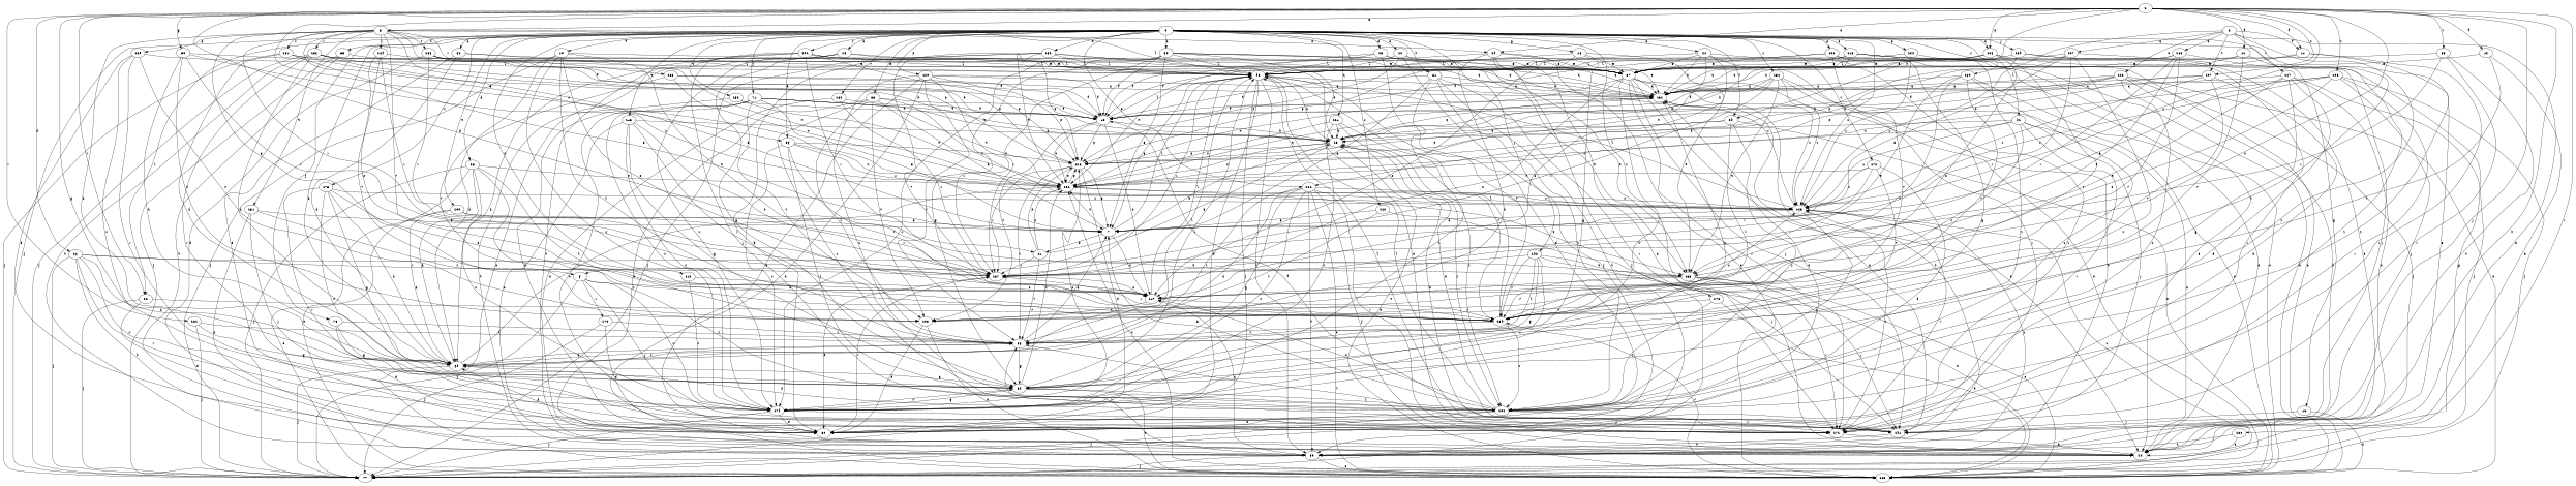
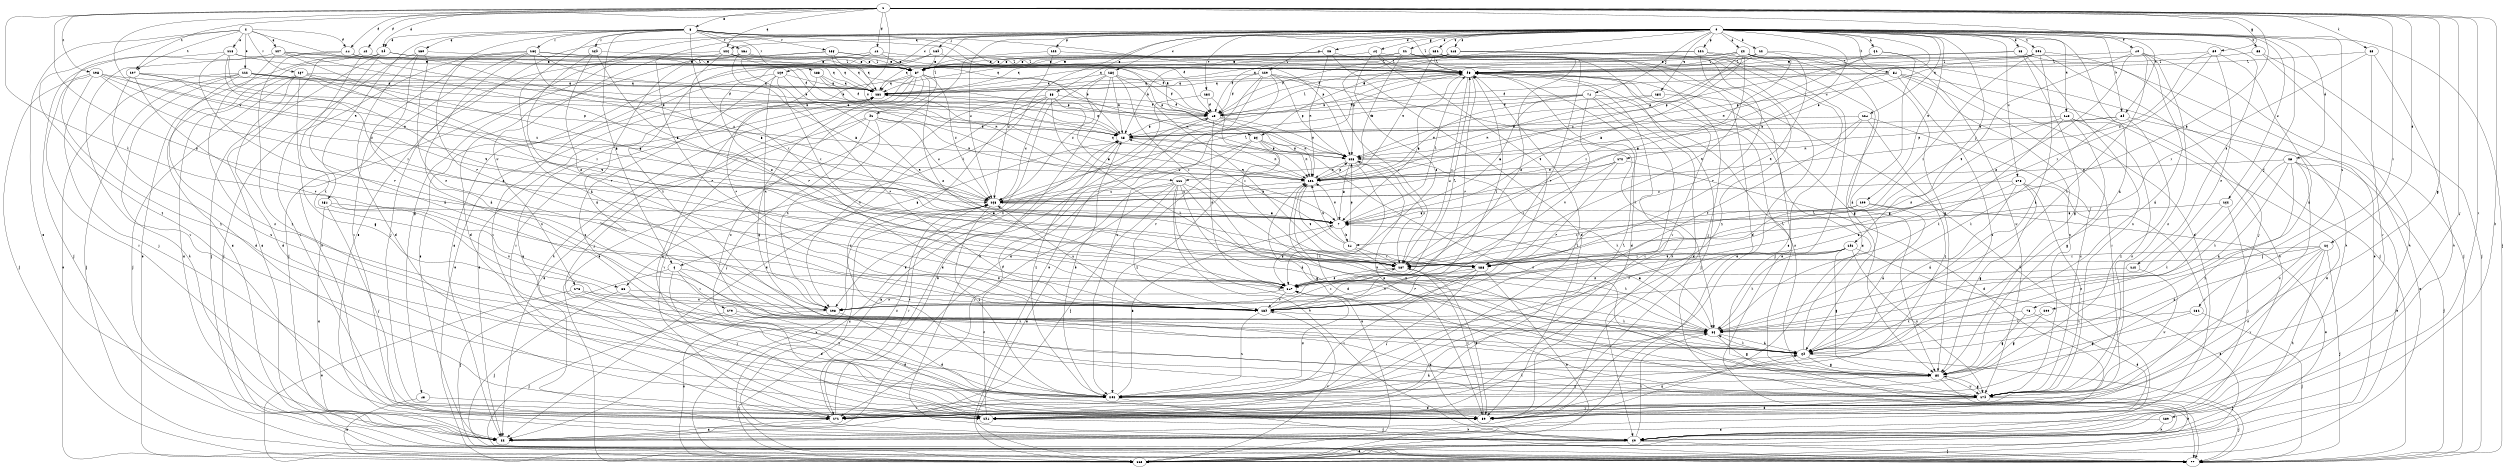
  strict digraph {
    fontname="DejaVu Sans Mono"
    node [fontname="DejaVu Sans Mono"]
    edge [fontname="DejaVu Sans Mono"]
    0
    12
    13
    21
    22
    23
    25
    33
    36
    40
    46
    48
    54
    55
    59
    61
    62
    69
    73
    74
    77
    82
    91
    100
    111
    120
    121
    122
    124
    126
    132
    142
    143
    148
    151
    152
    156
    160
    162
    163
    172
    175
    178
    189
    192
+   200
    201
    93
    123
    131
    155
    52
    179
    37
    115
    101
    147
    194
    171
    30
    202
    86
    45
    7
    108
    139
    60
    15
    187
    1
    3
    14
    26
    29
    41
    42
    44
    50
    85
    105
    107
    180
    181
    6
    130
    134
    136
    154
    169
    183
    186
    2
    112
    113
    127
    167
    170
    0 -> 12 [label=b]
    0 -> 13 [label=b]
    0 -> 21 [label=c]
    0 -> 22 [label=c]
    0 -> 23 [label=d]
    0 -> 25 [label=d]
    0 -> 33 [label=e]
    0 -> 36 [label=e]
    0 -> 40 [label=f]
    0 -> 46 [label=g]
    0 -> 48 [label=g]
    0 -> 54 [label=h]
    0 -> 55 [label=h]
    0 -> 59 [label=h]
    0 -> 61 [label=i]
    0 -> 62 [label=i]
    0 -> 69 [label=i]
    0 -> 73 [label=j]
    0 -> 74 [label=j]
    0 -> 77 [label=j]
    0 -> 82 [label=k]
    0 -> 91 [label=l]
    0 -> 100 [label=m]
    0 -> 111 [label=o]
    0 -> 120 [label=p]
    0 -> 121 [label=p]
    0 -> 122 [label=p]
    0 -> 124 [label=q]
    0 -> 126 [label=q]
    0 -> 132 [label=r]
    0 -> 142 [label=s]
    0 -> 143 [label=s]
    0 -> 148 [label=t]
    0 -> 151 [label=t]
    0 -> 152 [label=t]
    0 -> 156 [label=u]
    0 -> 160 [label=u]
    0 -> 162 [label=u]
    0 -> 163 [label=u]
    0 -> 172 [label=w]
    0 -> 175 [label=w]
    0 -> 178 [label=w]
    0 -> 189 [label=y]
    0 -> 192 [label=y]
+   0 -> 200 [label=z]
    0 -> 201 [label=z]
    12 -> 77 [label=j]
    12 -> 93 [label=l]
    12 -> 123 [label=p]
    12 -> 131 [label=q]
    12 -> 155 [label=t]
    13 -> 123 [label=p]
    13 -> 52 [label=g]
    13 -> 179 [label=w]
    13 -> 37 [label=e]
    13 -> 115 [label=o]
    21 -> 123 [label=p]
    21 -> 131 [label=q]
    21 -> 37 [label=e]
    21 -> 101 [label=m]
    21 -> 147 [label=s]
    21 -> 194 [label=y]
    21 -> 171 [label=v]
    23 -> 93 [label=l]
    23 -> 131 [label=q]
    23 -> 37 [label=e]
    23 -> 101 [label=m]
    23 -> 30 [label=d]
    25 -> 69 [label=i]
    25 -> 77 [label=j]
    25 -> 179 [label=w]
    25 -> 115 [label=o]
    25 -> 101 [label=m]
    25 -> 202 [label=z]
    25 -> 86 [label=k]
    33 -> 22 [label=c]
    33 -> 163 [label=u]
    33 -> 202 [label=z]
    33 -> 86 [label=k]
    33 -> 45 [label=f]
    33 -> 7 [label=a]
    33 -> 108 [label=n]
    36 -> 163 [label=u]
    36 -> 123 [label=p]
    36 -> 179 [label=w]
    36 -> 101 [label=m]
    36 -> 202 [label=z]
    36 -> 139 [label=r]
    40 -> 69 [label=i]
    40 -> 77 [label=j]
    40 -> 155 [label=t]
    40 -> 179 [label=w]
    40 -> 37 [label=e]
    40 -> 147 [label=s]
    40 -> 86 [label=k]
    46 -> 93 [label=l]
    46 -> 155 [label=t]
    46 -> 52 [label=g]
    46 -> 37 [label=e]
    46 -> 147 [label=s]
    48 -> 115 [label=o]
    48 -> 194 [label=y]
    54 -> 131 [label=q]
    54 -> 179 [label=w]
    54 -> 171 [label=v]
    54 -> 202 [label=z]
    54 -> 45 [label=f]
    54 -> 7 [label=a]
    54 -> 60 [label=h]
    55 -> 77 [label=j]
    55 -> 93 [label=l]
    55 -> 60 [label=h]
    59 -> 123 [label=p]
    59 -> 115 [label=o]
    59 -> 202 [label=z]
    59 -> 86 [label=k]
    59 -> 15 [label=b]
    61 -> 69 [label=i]
    61 -> 93 [label=l]
    61 -> 101 [label=m]
    61 -> 30 [label=d]
    62 -> 22 [label=c]
    62 -> 163 [label=u]
    62 -> 93 [label=l]
    62 -> 155 [label=t]
    62 -> 52 [label=g]
    62 -> 179 [label=w]
    62 -> 37 [label=e]
    62 -> 45 [label=f]
    62 -> 7 [label=a]
    62 -> 187 [label=x]
    69 -> 77 [label=j]
    69 -> 93 [label=l]
    69 -> 52 [label=g]
    69 -> 101 [label=m]
    69 -> 86 [label=k]
    73 -> 52 [label=g]
    73 -> 30 [label=d]
    73 -> 86 [label=k]
    74 -> 179 [label=w]
    74 -> 101 [label=m]
    74 -> 171 [label=v]
    74 -> 30 [label=d]
    74 -> 45 [label=f]
    74 -> 7 [label=a]
    74 -> 108 [label=n]
    74 -> 15 [label=b]
    82 -> 77 [label=j]
    82 -> 30 [label=d]
    82 -> 139 [label=r]
    91 -> 22 [label=c]
    91 -> 163 [label=u]
    91 -> 101 [label=m]
    91 -> 194 [label=y]
    91 -> 171 [label=v]
    91 -> 108 [label=n]
    91 -> 15 [label=b]
    100 -> 69 [label=i]
    100 -> 115 [label=o]
    100 -> 7 [label=a]
    100 -> 187 [label=x]
    111 -> 22 [label=j]
    111 -> 69 [label=i]
    111 -> 163 [label=u]
    111 -> 52 [label=g]
    111 -> 179 [label=w]
    111 -> 115 [label=o]
    111 -> 171 [label=v]
    111 -> 86 [label=k]
    111 -> 60 [label=h]
    120 -> 22 [label=c]
    120 -> 123 [label=p]
    120 -> 131 [label=q]
    120 -> 115 [label=o]
    120 -> 202 [label=z]
    120 -> 86 [label=k]
    120 -> 45 [label=f]
    120 -> 187 [label=x]
    121 -> 52 [label=g]
    121 -> 37 [label=e]
    121 -> 115 [label=o]
    121 -> 45 [label=f]
    121 -> 139 [label=r]
    122 -> 163 [label=u]
    122 -> 93 [label=l]
    122 -> 115 [label=o]
    124 -> 179 [label=w]
    124 -> 101 [label=m]
    124 -> 202 [label=z]
    124 -> 139 [label=r]
    124 -> 15 [label=b]
    126 -> 131 [label=q]
    126 -> 37 [label=e]
    126 -> 147 [label=s]
    126 -> 194 [label=y]
    126 -> 139 [label=r]
    126 -> 15 [label=b]
    132 -> 22 [label=c]
    132 -> 45 [label=f]
    132 -> 187 [label=x]
    142 -> 179 [label=w]
    142 -> 147 [label=s]
    143 -> 22 [label=c]
    143 -> 131 [label=q]
    143 -> 37 [label=e]
    143 -> 115 [label=o]
    143 -> 202 [label=z]
    143 -> 45 [label=f]
    148 -> 22 [label=c]
    148 -> 52 [label=g]
    148 -> 179 [label=w]
    148 -> 147 [label=s]
    148 -> 86 [label=k]
    148 -> 15 [label=b]
    151 -> 77 [label=j]
    151 -> 93 [label=l]
    151 -> 37 [label=e]
    151 -> 101 [label=m]
    151 -> 30 [label=d]
    151 -> 139 [label=r]
    151 -> 15 [label=b]
    152 -> 101 [label=m]
    152 -> 45 [label=f]
    152 -> 60 [label=h]
    156 -> 163 [label=u]
    156 -> 131 [label=q]
    156 -> 155 [label=t]
    156 -> 115 [label=o]
    156 -> 45 [label=f]
    156 -> 60 [label=h]
    156 -> 15 [label=b]
    156 -> 187 [label=x]
    160 -> 22 [label=c]
    160 -> 131 [label=q]
    160 -> 155 [label=t]
    160 -> 202 [label=z]
    160 -> 108 [label=n]
    160 -> 139 [label=r]
    162 -> 194 [label=y]
    162 -> 86 [label=k]
    162 -> 7 [label=a]
    163 -> 93 [label=l]
    163 -> 171 [label=v]
    163 -> 202 [label=z]
    163 -> 7 [label=a]
    172 -> 163 [label=u]
    172 -> 101 [label=m]
    172 -> 30 [label=d]
    172 -> 139 [label=r]
    172 -> 187 [label=x]
    175 -> 69 [label=i]
    175 -> 163 [label=u]
    175 -> 52 [label=g]
    175 -> 179 [label=w]
    175 -> 147 [label=s]
    175 -> 171 [label=v]
    178 -> 115 [label=o]
    178 -> 202 [label=z]
    178 -> 108 [label=n]
    189 -> 22 [label=c]
    189 -> 123 [label=p]
    189 -> 37 [label=e]
    189 -> 171 [label=v]
    192 -> 155 [label=t]
    192 -> 52 [label=g]
    192 -> 179 [label=w]
    192 -> 115 [label=o]
    192 -> 86 [label=k]
    192 -> 139 [label=r]
    192 -> 187 [label=x]
+   200 -> 52 [label=g]
+   200 -> 86 [label=k]
    201 -> 69 [label=i]
    201 -> 93 [label=l]
    201 -> 123 [label=p]
    201 -> 131 [label=q]
    201 -> 194 [label=y]
    201 -> 60 [label=h]
    201 -> 187 [label=x]
    93 -> 77 [label=j]
    93 -> 131 [label=q]
    93 -> 30 [label=d]
    93 -> 7 [label=a]
    93 -> 139 [label=r]
    93 -> 60 [label=h]
    93 -> 15 [label=b]
    93 -> 187 [label=x]
    123 -> 101 [label=m]
    123 -> 30 [label=d]
    123 -> 86 [label=k]
    123 -> 7 [label=a]
    123 -> 187 [label=x]
    131 -> 22 [label=c]
    131 -> 45 [label=f]
    155 -> 115 [label=o]
    155 -> 194 [label=y]
    155 -> 171 [label=v]
    155 -> 108 [label=n]
    155 -> 139 [label=r]
    52 -> 93 [label=l]
    52 -> 131 [label=q]
    52 -> 179 [label=w]
    52 -> 115 [label=o]
    52 -> 101 [label=m]
    52 -> 202 [label=z]
    179 -> 77 [label=j]
    179 -> 123 [label=p]
    179 -> 52 [label=g]
    179 -> 194 [label=y]
    179 -> 30 [label=d]
    37 -> 163 [label=u]
    37 -> 131 [label=q]
    37 -> 179 [label=w]
    37 -> 115 [label=o]
    37 -> 101 [label=m]
    37 -> 147 [label=s]
    37 -> 194 [label=y]
    37 -> 171 [label=v]
    37 -> 60 [label=h]
    115 -> 163 [label=u]
    115 -> 101 [label=m]
    115 -> 139 [label=r]
    115 -> 15 [label=b]
    101 -> 163 [label=u]
    101 -> 123 [label=p]
    101 -> 131 [label=q]
    101 -> 155 [label=t]
    147 -> 93 [label=l]
    147 -> 108 [label=n]
    147 -> 139 [label=r]
    194 -> 93 [label=l]
    194 -> 131 [label=q]
    194 -> 86 [label=k]
    194 -> 45 [label=f]
    194 -> 60 [label=h]
    171 -> 22 [label=c]
    171 -> 163 [label=u]
    171 -> 93 [label=l]
    171 -> 15 [label=b]
    30 -> 69 [label=i]
    30 -> 131 [label=q]
    30 -> 187 [label=x]
    202 -> 69 [label=i]
    202 -> 77 [label=j]
    202 -> 147 [label=s]
    202 -> 171 [label=v]
    202 -> 30 [label=d]
    202 -> 7 [label=a]
    202 -> 15 [label=b]
    86 -> 69 [label=i]
    86 -> 52 [label=g]
    86 -> 7 [label=a]
    45 -> 93 [label=l]
    45 -> 123 [label=p]
    45 -> 101 [label=m]
    45 -> 147 [label=s]
    45 -> 108 [label=n]
    45 -> 15 [label=b]
    7 -> 93 [label=l]
    7 -> 101 [label=m]
    7 -> 147 [label=s]
    7 -> 14 [label=b]
    108 -> 115 [label=o]
    108 -> 30 [label=d]
    139 -> 163 [label=u]
    139 -> 93 [label=l]
    139 -> 202 [label=z]
    139 -> 86 [label=k]
    139 -> 187 [label=x]
    60 -> 77 [label=j]
    60 -> 163 [label=u]
    60 -> 115 [label=o]
    60 -> 147 [label=s]
    60 -> 86 [label=k]
    15 -> 123 [label=p]
    15 -> 131 [label=q]
    15 -> 101 [label=m]
    15 -> 202 [label=z]
    15 -> 6 [label=a]
    187 -> 147 [label=s]
    187 -> 30 [label=d]
    1 -> 59 [label=h]
    1 -> 82 [label=k]
    1 -> 126 [label=q]
    1 -> 163 [label=u]
    1 -> 52 [label=g]
    1 -> 101 [label=m]
    1 -> 147 [label=s]
    1 -> 194 [label=y]
    1 -> 60 [label=h]
    1 -> 3 [label=a]
    1 -> 14 [label=b]
    1 -> 26 [label=d]
    1 -> 29 [label=d]
    1 -> 41 [label=f]
    1 -> 42 [label=f]
    1 -> 44 [label=f]
    1 -> 50 [label=g]
    1 -> 85 [label=k]
    1 -> 105 [label=n]
    1 -> 107 [label=n]
    1 -> 180 [label=x]
    1 -> 181 [label=x]
    3 -> 36 [label=e]
    3 -> 69 [label=i]
    3 -> 93 [label=l]
    3 -> 123 [label=p]
    3 -> 45 [label=f]
    3 -> 139 [label=r]
    3 -> 187 [label=x]
    3 -> 29 [label=d]
    3 -> 6 [label=a]
    3 -> 130 [label=q]
    3 -> 134 [label=r]
    3 -> 136 [label=r]
    3 -> 154 [label=t]
    3 -> 169 [label=v]
    3 -> 183 [label=x]
    3 -> 186 [label=x]
    14 -> 123 [label=p]
    14 -> 101 [label=m]
    14 -> 86 [label=k]
    14 -> 15 [label=b]
    14 -> 187 [label=x]
    26 -> 69 [label=i]
    26 -> 77 [label=j]
-   26 -> 155 [label=t]
+   26 -> 155 [label=j]
    26 -> 179 [label=w]
    26 -> 171 [label=v]
    26 -> 60 [label=h]
    26 -> 187 [label=x]
    29 -> 22 [label=c]
    29 -> 69 [label=i]
    29 -> 77 [label=j]
    29 -> 37 [label=e]
    29 -> 115 [label=o]
    29 -> 45 [label=f]
    41 -> 93 [label=l]
    41 -> 37 [label=e]
    41 -> 86 [label=k]
    41 -> 139 [label=r]
    42 -> 22 [label=c]
    42 -> 37 [label=e]
    42 -> 86 [label=k]
    44 -> 93 [label=l]
    44 -> 131 [label=q]
    44 -> 171 [label=v]
    44 -> 202 [label=z]
    50 -> 69 [label=i]
    50 -> 163 [label=u]
    50 -> 93 [label=l]
    50 -> 108 [label=n]
    50 -> 187 [label=x]
    85 -> 93 [label=l]
    85 -> 171 [label=v]
    85 -> 60 [label=h]
    85 -> 187 [label=x]
    105 -> 77 [label=j]
    105 -> 163 [label=u]
    105 -> 131 [label=q]
    105 -> 101 [label=m]
    105 -> 147 [label=s]
    105 -> 194 [label=y]
    105 -> 171 [label=v]
    107 -> 163 [label=u]
    107 -> 131 [label=q]
    107 -> 30 [label=d]
    107 -> 139 [label=r]
    107 -> 15 [label=b]
    180 -> 22 [label=c]
    180 -> 60 [label=h]
    181 -> 77 [label=j]
    181 -> 52 [label=g]
    181 -> 86 [label=k]
    6 -> 77 [label=j]
    6 -> 179 [label=w]
    6 -> 147 [label=s]
    6 -> 194 [label=y]
    6 -> 170 [label=v]
    130 -> 179 [label=w]
    130 -> 37 [label=e]
    130 -> 171 [label=v]
    130 -> 30 [label=d]
    130 -> 108 [label=n]
    134 -> 69 [label=i]
    134 -> 77 [label=j]
    134 -> 37 [label=e]
    134 -> 7 [label=a]
    134 -> 15 [label=b]
    136 -> 93 [label=l]
    136 -> 123 [label=p]
    136 -> 131 [label=q]
    136 -> 30 [label=d]
    136 -> 45 [label=f]
    136 -> 187 [label=x]
    154 -> 22 [label=c]
    154 -> 194 [label=y]
    154 -> 7 [label=a]
    154 -> 108 [label=n]
    169 -> 93 [label=l]
    169 -> 147 [label=s]
    169 -> 139 [label=r]
    169 -> 187 [label=x]
    183 -> 131 [label=q]
    183 -> 101 [label=m]
    183 -> 45 [label=f]
    183 -> 139 [label=r]
    186 -> 69 [label=i]
    186 -> 77 [label=j]
    186 -> 131 [label=q]
    186 -> 37 [label=e]
    186 -> 171 [label=v]
    186 -> 7 [label=a]
    186 -> 60 [label=h]
    186 -> 15 [label=b]
    2 -> 22 [label=c]
    2 -> 111 [label=o]
    2 -> 202 [label=z]
    2 -> 44 [label=f]
    2 -> 107 [label=n]
    2 -> 112 [label=o]
    2 -> 113 [label=o]
    2 -> 127 [label=q]
    2 -> 167 [label=v]
    112 -> 77 [label=j]
    112 -> 123 [label=p]
    112 -> 131 [label=q]
    112 -> 115 [label=o]
    112 -> 202 [label=z]
    112 -> 45 [label=f]
    112 -> 60 [label=h]
    112 -> 15 [label=b]
    113 -> 93 [label=l]
    113 -> 155 [label=t]
    113 -> 37 [label=e]
    113 -> 202 [label=z]
    113 -> 139 [label=r]
    113 -> 187 [label=x]
-   127 -> 77 [label=g]
+   127 -> 77 [label=j]
    127 -> 163 [label=u]
    127 -> 179 [label=w]
    127 -> 37 [label=e]
    127 -> 7 [label=a]
    127 -> 187 [label=x]
    167 -> 22 [label=c]
    167 -> 77 [label=j]
    167 -> 131 [label=q]
    167 -> 155 [label=t]
    167 -> 52 [label=g]
    167 -> 30 [label=d]
    167 -> 7 [label=a]
    170 -> 77 [label=j]
    170 -> 30 [label=d]
    170 -> 86 [label=k]
  }
